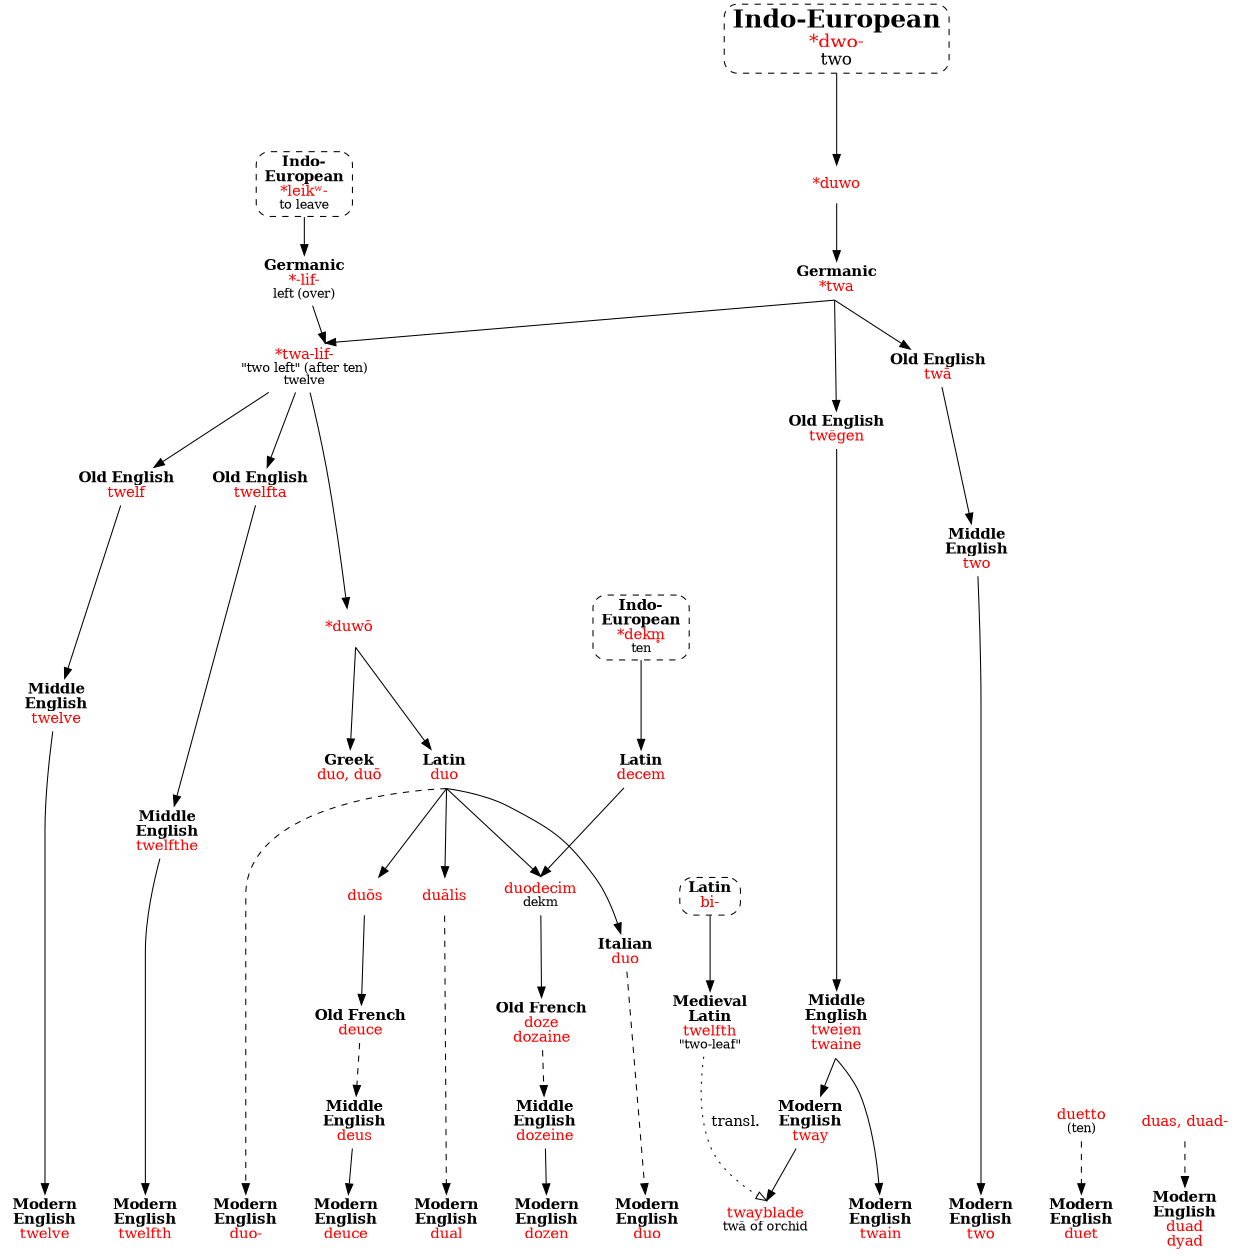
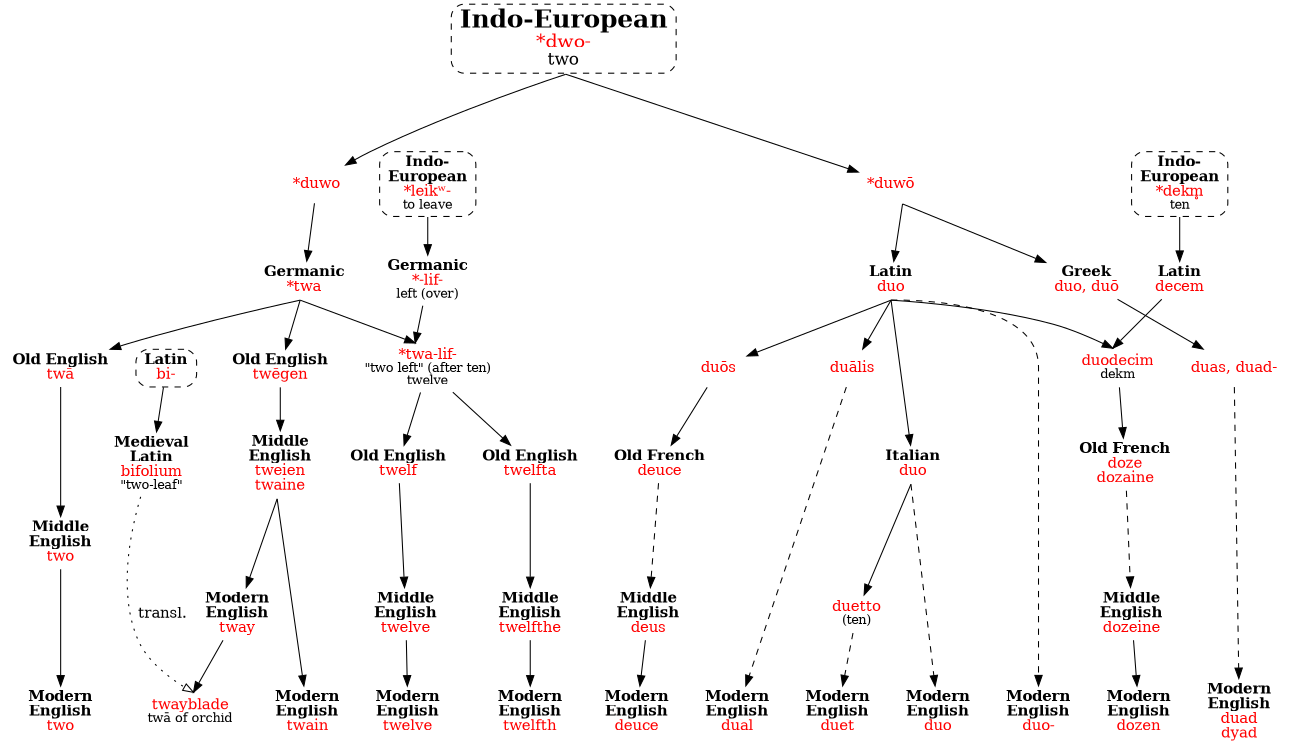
  strict digraph {
    node [shape=none]
    n1 [label=<<b>Modern<br/>English</b><br/><font color="red">two</font>>]
    n2 [label=<<b>Modern<br/>English</b><br/><font color="red">twain</font>>]
    n3 [label=<<font color="red">twayblade</font><br/><font point-size="12">twā of orchid</font>>]
    n4 [label=<<b>Modern<br/>English</b><br/><font color="red">twelve</font>>]
    n5 [label=<<b>Modern<br/>English</b><br/><font color="red">twelfth</font>>]
    n6 [label=<<b>Modern<br/>English</b><br/><font color="red">duo-</font>>]
    n7 [label=<<b>Modern<br/>English</b><br/><font color="red">deuce</font>>]
    n8 [label=<<b>Modern<br/>English</b><br/><font color="red">dozen</font>>]
    n9 [label=<<b>Modern<br/>English</b><br/><font color="red">dual</font>>]
    n10 [label=<<b>Modern<br/>English</b><br/><font color="red">duet</font>>]
    n11 [label=<<b>Modern<br/>English</b><br/><font color="red">duo</font>>]
    n12 [label=<<b>Modern<br/>English</b><br/><font color="red">duad<br/>dyad</font>>]
    n13 [label=<<font point-size="24"><b>Indo-European</b></font><br/><font point-size="18" color="red">*dwo-</font><br/><font point-size="16">two</font>> shape=box style="dashed,rounded"]
    n14 [label=<<font color="red">*duwo</font>>]
    n15 [label=<<font color="red">*duwō</font>>]
    n16 [label=<<b>Germanic</b><br/><font color="red">*twa</font>>]
    n17 [label=<<b>Latin</b><br/><font color="red">duo</font>>]
    n18 [label=<<b>Greek</b><br/><font color="red">duo, duō</font>>]
    n19 [label=<<b>Old English</b><br/><font color="red">twā</font>>]
    n20 [label=<<b>Old English</b><br/><font color="red">twēgen</font>>]
    n21 [label=<<font color="red">*twa-lif-</font><br/><font point-size="12">"two left" (after ten)<br/>twelve</font>>]
    n22 [label=<<font color="red">duōs</font>>]
    n23 [label=<<font color="red">duodecim</font><br/><font point-size="12">dekm</font>>]
    n24 [label=<<font color="red">duālis</font>>]
    n25 [label=<<b>Italian</b><br/><font color="red">duo</font>>]
    n26 [label=<<font color="red">duas, duad-</font>>]
    n27 [label=<<b>Middle<br/>English</b><br/><font color="red">two</font>>]
    n28 [label=<<b>Middle<br/>English</b><br/><font color="red">tweien<br/>twaine</font>>]
    n29 [label=<<b>Old English</b><br/><font color="red">twelf</font>>]
    n30 [label=<<b>Old English</b><br/><font color="red">twelfta</font>>]
    n31 [label=<<b>Modern<br/>English</b><br/><font color="red">tway</font>>]
    n32 [label=<<b>Latin</b><br/><font color="red">bi-</font>> shape=box style="dashed,rounded"]
-   n33 [label=<<b>Medieval<br/>Latin</b><br/><font color="red">twelfth</font><br/><font point-size="12">"two-leaf"</font>>]
+   n33 [label=<<b>Medieval<br/>Latin</b><br/><font color="red">bifolium</font><br/><font point-size="12">"two-leaf"</font>>]
    n34 [label=<<b>Middle<br/>English</b><br/><font color="red">twelve</font>>]
    n35 [label=<<b>Middle<br/>English</b><br/><font color="red">twelfthe</font>>]
    n36 [label=<<b>Indo-<br/>European</b><br/><font color="red">*leikʷ-</font><br/><font point-size="12">to leave</font>> shape=box style="dashed,rounded"]
    n37 [label=<<b>Germanic</b><br/><font color="red">*-lif-</font><br/><font point-size="12">left (over)</font>>]
    n38 [label=<<b>Old French</b><br/><font color="red">deuce</font>>]
    n39 [label=<<b>Old French</b><br/><font color="red">doze<br/>dozaine</font>>]
    n40 [label=<<font color="red">duetto</font><br/><font point-size="12">(ten)</font>>]
    n41 [label=<<b>Middle<br/>English</b><br/><font color="red">deus</font>>]
    n42 [label=<<b>Indo-<br/>European</b><br/><font color="red">*dekm̥</font><br/><font point-size="12">ten</font>> shape=box style="dashed,rounded"]
    n43 [label=<<b>Latin</b><br/><font color="red">decem</font>>]
    n44 [label=<<b>Middle<br/>English</b><br/><font color="red">dozeine</font>>]
    subgraph sub_1 {
      rank=sink
      n1
      n2
      n3
      n4
      n5
      n6
      n7
      n8
      n9
      n10
      n11
      n12
    }
    n13 -> n14 [minlen=2 sametail=1]
-   n21 -> n15 [minlen=2 sametail=1]
+   n13 -> n15 [minlen=2 sametail=1]
    n14 -> n16 [sametail=1]
    n15 -> n17 [sametail=1]
    n15 -> n18 [sametail=1]
    n16 -> n19 [sametail=1]
    n16 -> n20 [sametail=1]
    n16 -> n21 [samehead=1 sametail=1]
    n17 -> n6 [sametail=1 style=dashed]
    n17 -> n22 [sametail=1]
    n17 -> n23 [samehead=1 sametail=1]
    n17 -> n24 [sametail=1 weight=2]
    n17 -> n25 [sametail=1]
+   n18 -> n26 [weight=2]
    n19 -> n27
    n20 -> n28
    n21 -> n29 [samehead=1]
    n21 -> n30 [samehead=1]
    n22 -> n38
    n23 -> n39
    n24 -> n9 [style=dashed]
    n25 -> n11 [sametail=1 style=dashed]
+   n25 -> n40 [sametail=1]
    n26 -> n12 [style=dashed]
    n27 -> n1
    n28 -> n2 [sametail=1]
    n28 -> n31 [sametail=1]
    n29 -> n34
    n30 -> n35
    n31 -> n3 [samehead=1]
    n32 -> n33
    n33 -> n3 [arrowhead=onormal label="transl." minlen=2 samehead=1 style=dotted]
    n34 -> n4
    n35 -> n5
    n36 -> n37
    n37 -> n21 [samehead=1]
    n38 -> n41 [style=dashed]
    n39 -> n44 [style=dashed]
    n40 -> n10 [style=dashed]
    n41 -> n7
    n42 -> n43
    n43 -> n23 [samehead=1]
    n44 -> n8
  }
